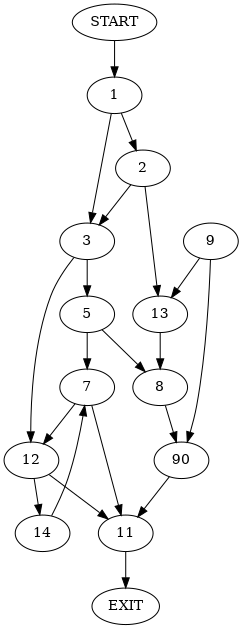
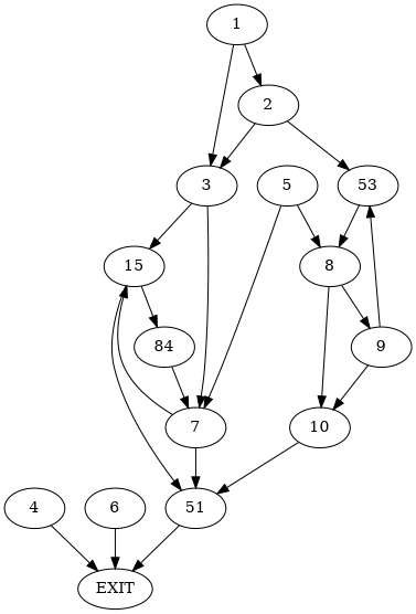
  digraph {
-   n1 [label=START]
    1
    2
    3
    n5 [label=EXIT]
-   13
+   13 [label=53]
    5
-   12
+   12 [label=15]
+   4
    7
    8
-   11
+   6
+   11 [label=51]
    9
-   10 [label=90]
-   14
-   n1 -> 1
+   10
+   14 [label=84]
    1 -> 2
    1 -> 3
    2 -> 3
    2 -> 13
-   3 -> 5
+   3 -> 7
    3 -> 12
    13 -> 8
    5 -> 7
    5 -> 8
    12 -> 11
    12 -> 14
+   4 -> n5
    7 -> 12
    7 -> 11
+   8 -> 9
    8 -> 10
+   6 -> n5
    11 -> n5
    9 -> 13
    9 -> 10
    10 -> 11
    14 -> 7
  }
